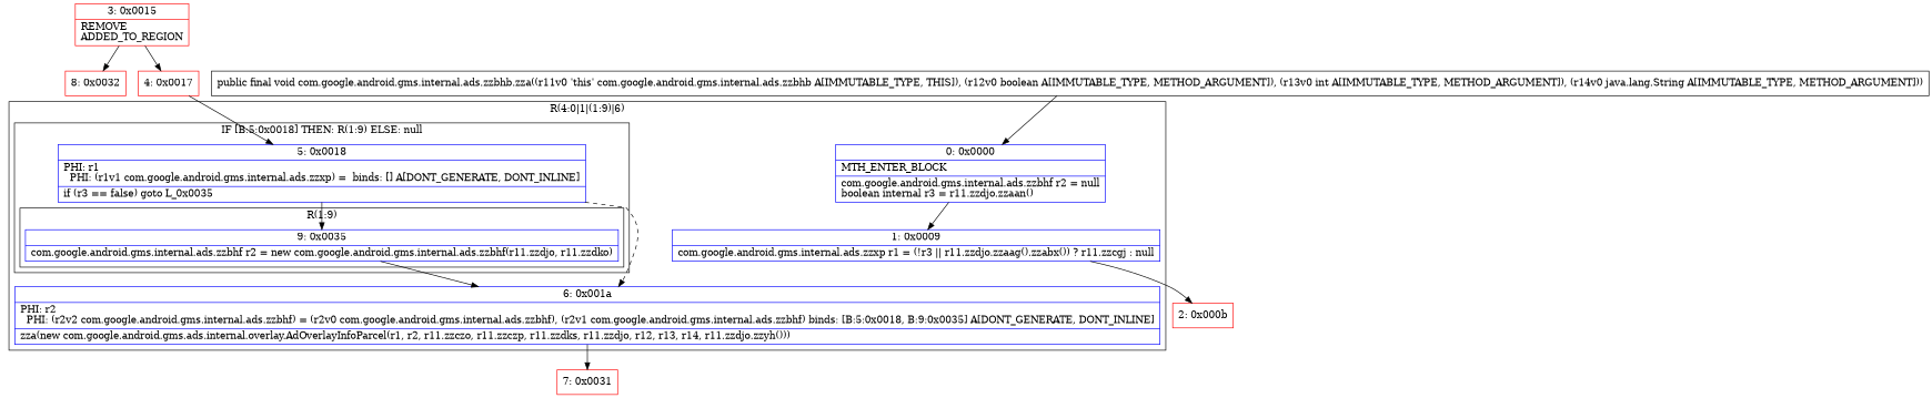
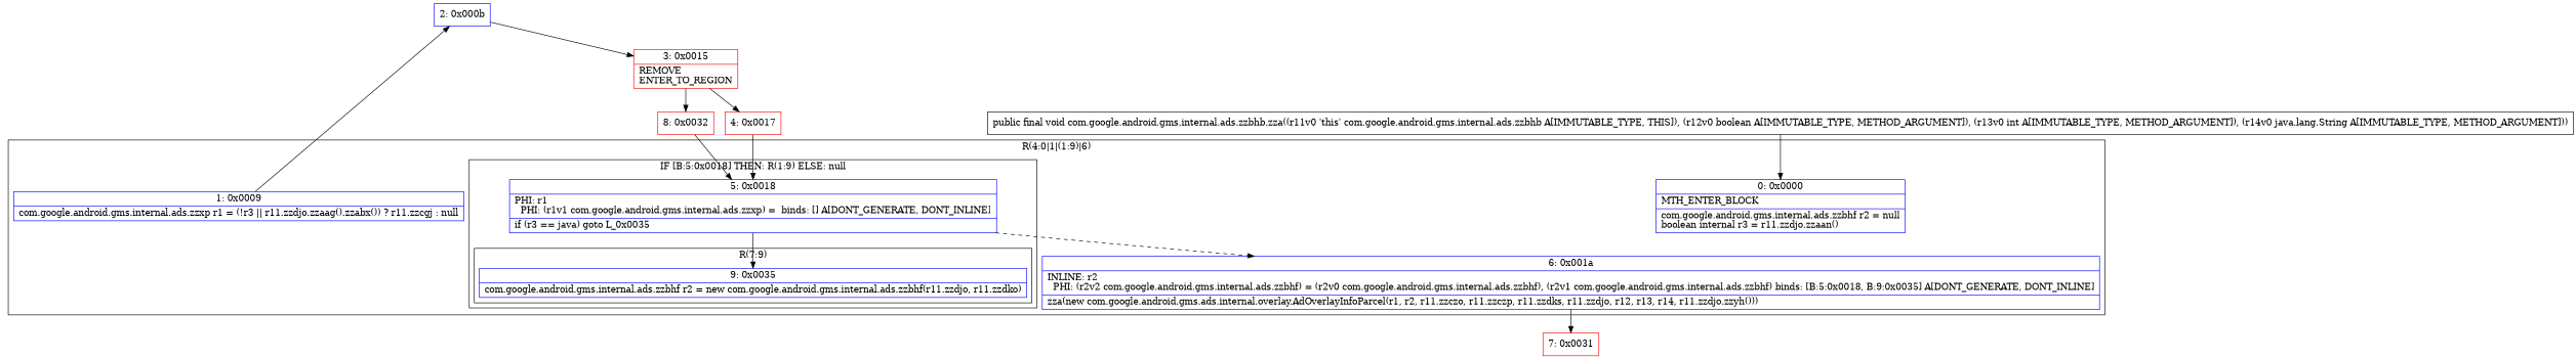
  digraph {
    node [color=blue shape=record]
    n1 [label="{9\:\ 0x0035|com.google.android.gms.internal.ads.zzbhf r2 = new com.google.android.gms.internal.ads.zzbhf(r11.zzdjo, r11.zzdko)\l}"]
-   n2 [label="{5\:\ 0x0018|PHI: r1 \l  PHI: (r1v1 com.google.android.gms.internal.ads.zzxp) =  binds: [] A[DONT_GENERATE, DONT_INLINE]\l|if (r3 == false) goto L_0x0035\l}"]
+   n2 [label="{5\:\ 0x0018|PHI: r1 \l  PHI: (r1v1 com.google.android.gms.internal.ads.zzxp) =  binds: [] A[DONT_GENERATE, DONT_INLINE]\l|if (r3 == java) goto L_0x0035\l}"]
    n3 [label="{0\:\ 0x0000|MTH_ENTER_BLOCK\l|com.google.android.gms.internal.ads.zzbhf r2 = null\lboolean internal r3 = r11.zzdjo.zzaan()\l}"]
    n4 [label="{1\:\ 0x0009|com.google.android.gms.internal.ads.zzxp r1 = (!r3 \|\| r11.zzdjo.zzaag().zzabx()) ? r11.zzcgj : null\l}"]
-   n5 [label="{6\:\ 0x001a|PHI: r2 \l  PHI: (r2v2 com.google.android.gms.internal.ads.zzbhf) = (r2v0 com.google.android.gms.internal.ads.zzbhf), (r2v1 com.google.android.gms.internal.ads.zzbhf) binds: [B:5:0x0018, B:9:0x0035] A[DONT_GENERATE, DONT_INLINE]\l|zza(new com.google.android.gms.ads.internal.overlay.AdOverlayInfoParcel(r1, r2, r11.zzczo, r11.zzczp, r11.zzdks, r11.zzdjo, r12, r13, r14, r11.zzdjo.zzyh()))\l}"]
-   n6 [color=red label="{2\:\ 0x000b}"]
+   n5 [label="{6\:\ 0x001a|INLINE: r2 \l  PHI: (r2v2 com.google.android.gms.internal.ads.zzbhf) = (r2v0 com.google.android.gms.internal.ads.zzbhf), (r2v1 com.google.android.gms.internal.ads.zzbhf) binds: [B:5:0x0018, B:9:0x0035] A[DONT_GENERATE, DONT_INLINE]\l|zza(new com.google.android.gms.ads.internal.overlay.AdOverlayInfoParcel(r1, r2, r11.zzczo, r11.zzczp, r11.zzdks, r11.zzdjo, r12, r13, r14, r11.zzdjo.zzyh()))\l}"]
+   n6 [label="{2\:\ 0x000b}"]
    n7 [color=red label="{7\:\ 0x0031}"]
-   n8 [color=red label="{3\:\ 0x0015|REMOVE\lADDED_TO_REGION\l}"]
+   n8 [color=red label="{3\:\ 0x0015|REMOVE\lENTER_TO_REGION\l}"]
    n9 [color=red label="{8\:\ 0x0032}"]
    n10 [color=red label="{4\:\ 0x0017}"]
    n11 [label="{public final void com.google.android.gms.internal.ads.zzbhb.zza((r11v0 'this' com.google.android.gms.internal.ads.zzbhb A[IMMUTABLE_TYPE, THIS]), (r12v0 boolean A[IMMUTABLE_TYPE, METHOD_ARGUMENT]), (r13v0 int A[IMMUTABLE_TYPE, METHOD_ARGUMENT]), (r14v0 java.lang.String A[IMMUTABLE_TYPE, METHOD_ARGUMENT])) }" color=""]
    subgraph cluster_1 {
      label="R(4:0|1|(1:9)|6)"
      n3
      n4
      n5
      subgraph cluster_2 {
        label="IF [B:5:0x0018] THEN: R(1:9) ELSE: null"
        n2
        subgraph cluster_3 {
-         label="R(1:9)"
+         label="R(7:9)"
          n1
        }
      }
    }
-   n1 -> n5
    n2 -> n1
    n2 -> n5 [style=dashed]
-   n3 -> n4
    n4 -> n6
    n5 -> n7
+   n6 -> n8
    n8 -> n9
    n8 -> n10
+   n9 -> n2
    n10 -> n2
    n11 -> n3
  }
